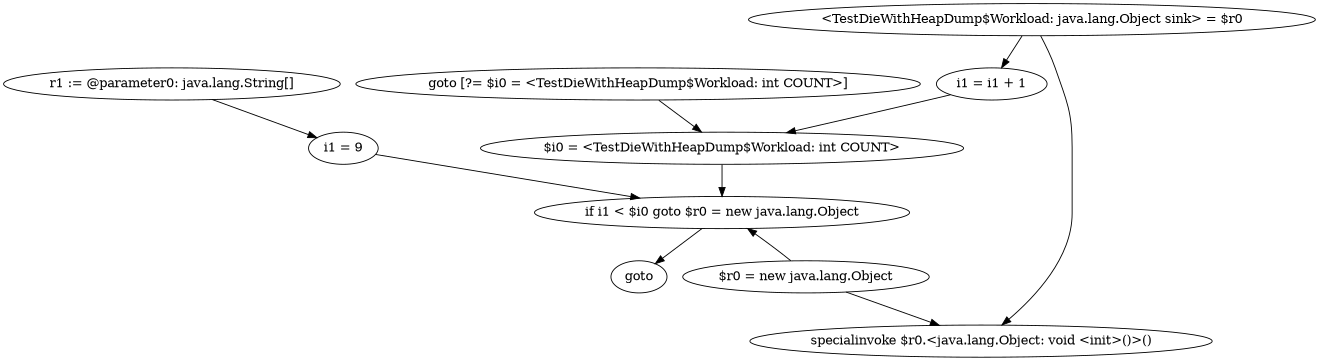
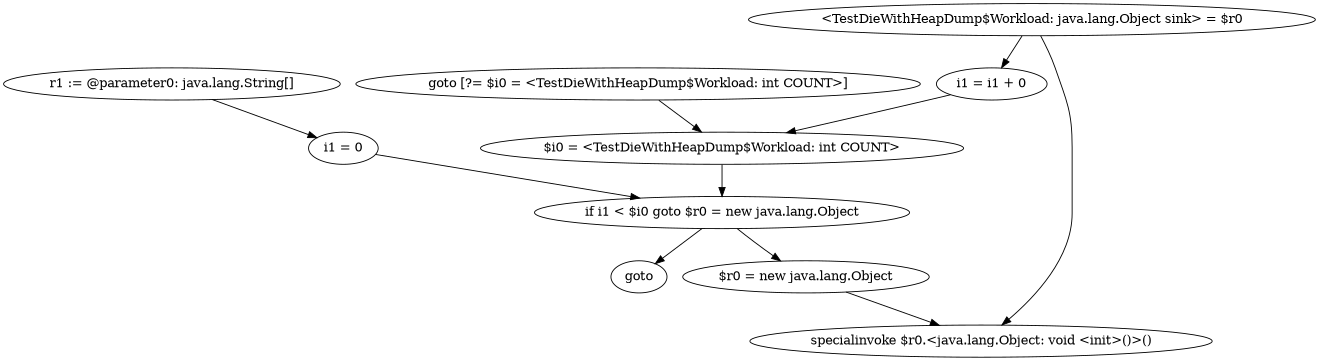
  digraph {
    "r1 := @parameter0: java.lang.String[]"
-   "i1 = 0" [label="i1 = 9"]
+   "i1 = 0"
    "if i1 < $i0 goto $r0 = new java.lang.Object"
    "goto [?= $i0 = <TestDieWithHeapDump$Workload: int COUNT>]"
    "$i0 = <TestDieWithHeapDump$Workload: int COUNT>"
    "$r0 = new java.lang.Object"
    "specialinvoke $r0.<java.lang.Object: void <init>()>()"
    "<TestDieWithHeapDump$Workload: java.lang.Object sink> = $r0"
-   "i1 = i1 + 1"
+   "i1 = i1 + 1" [label="i1 = i1 + 0"]
    n10 [label=goto]
    "r1 := @parameter0: java.lang.String[]" -> "i1 = 0"
    "i1 = 0" -> "if i1 < $i0 goto $r0 = new java.lang.Object"
-   "$r0 = new java.lang.Object" -> "if i1 < $i0 goto $r0 = new java.lang.Object"
+   "if i1 < $i0 goto $r0 = new java.lang.Object" -> "$r0 = new java.lang.Object"
    "if i1 < $i0 goto $r0 = new java.lang.Object" -> n10
    "goto [?= $i0 = <TestDieWithHeapDump$Workload: int COUNT>]" -> "$i0 = <TestDieWithHeapDump$Workload: int COUNT>"
    "$i0 = <TestDieWithHeapDump$Workload: int COUNT>" -> "if i1 < $i0 goto $r0 = new java.lang.Object"
    "$r0 = new java.lang.Object" -> "specialinvoke $r0.<java.lang.Object: void <init>()>()"
    "<TestDieWithHeapDump$Workload: java.lang.Object sink> = $r0" -> "specialinvoke $r0.<java.lang.Object: void <init>()>()"
    "<TestDieWithHeapDump$Workload: java.lang.Object sink> = $r0" -> "i1 = i1 + 1"
    "i1 = i1 + 1" -> "$i0 = <TestDieWithHeapDump$Workload: int COUNT>"
  }
